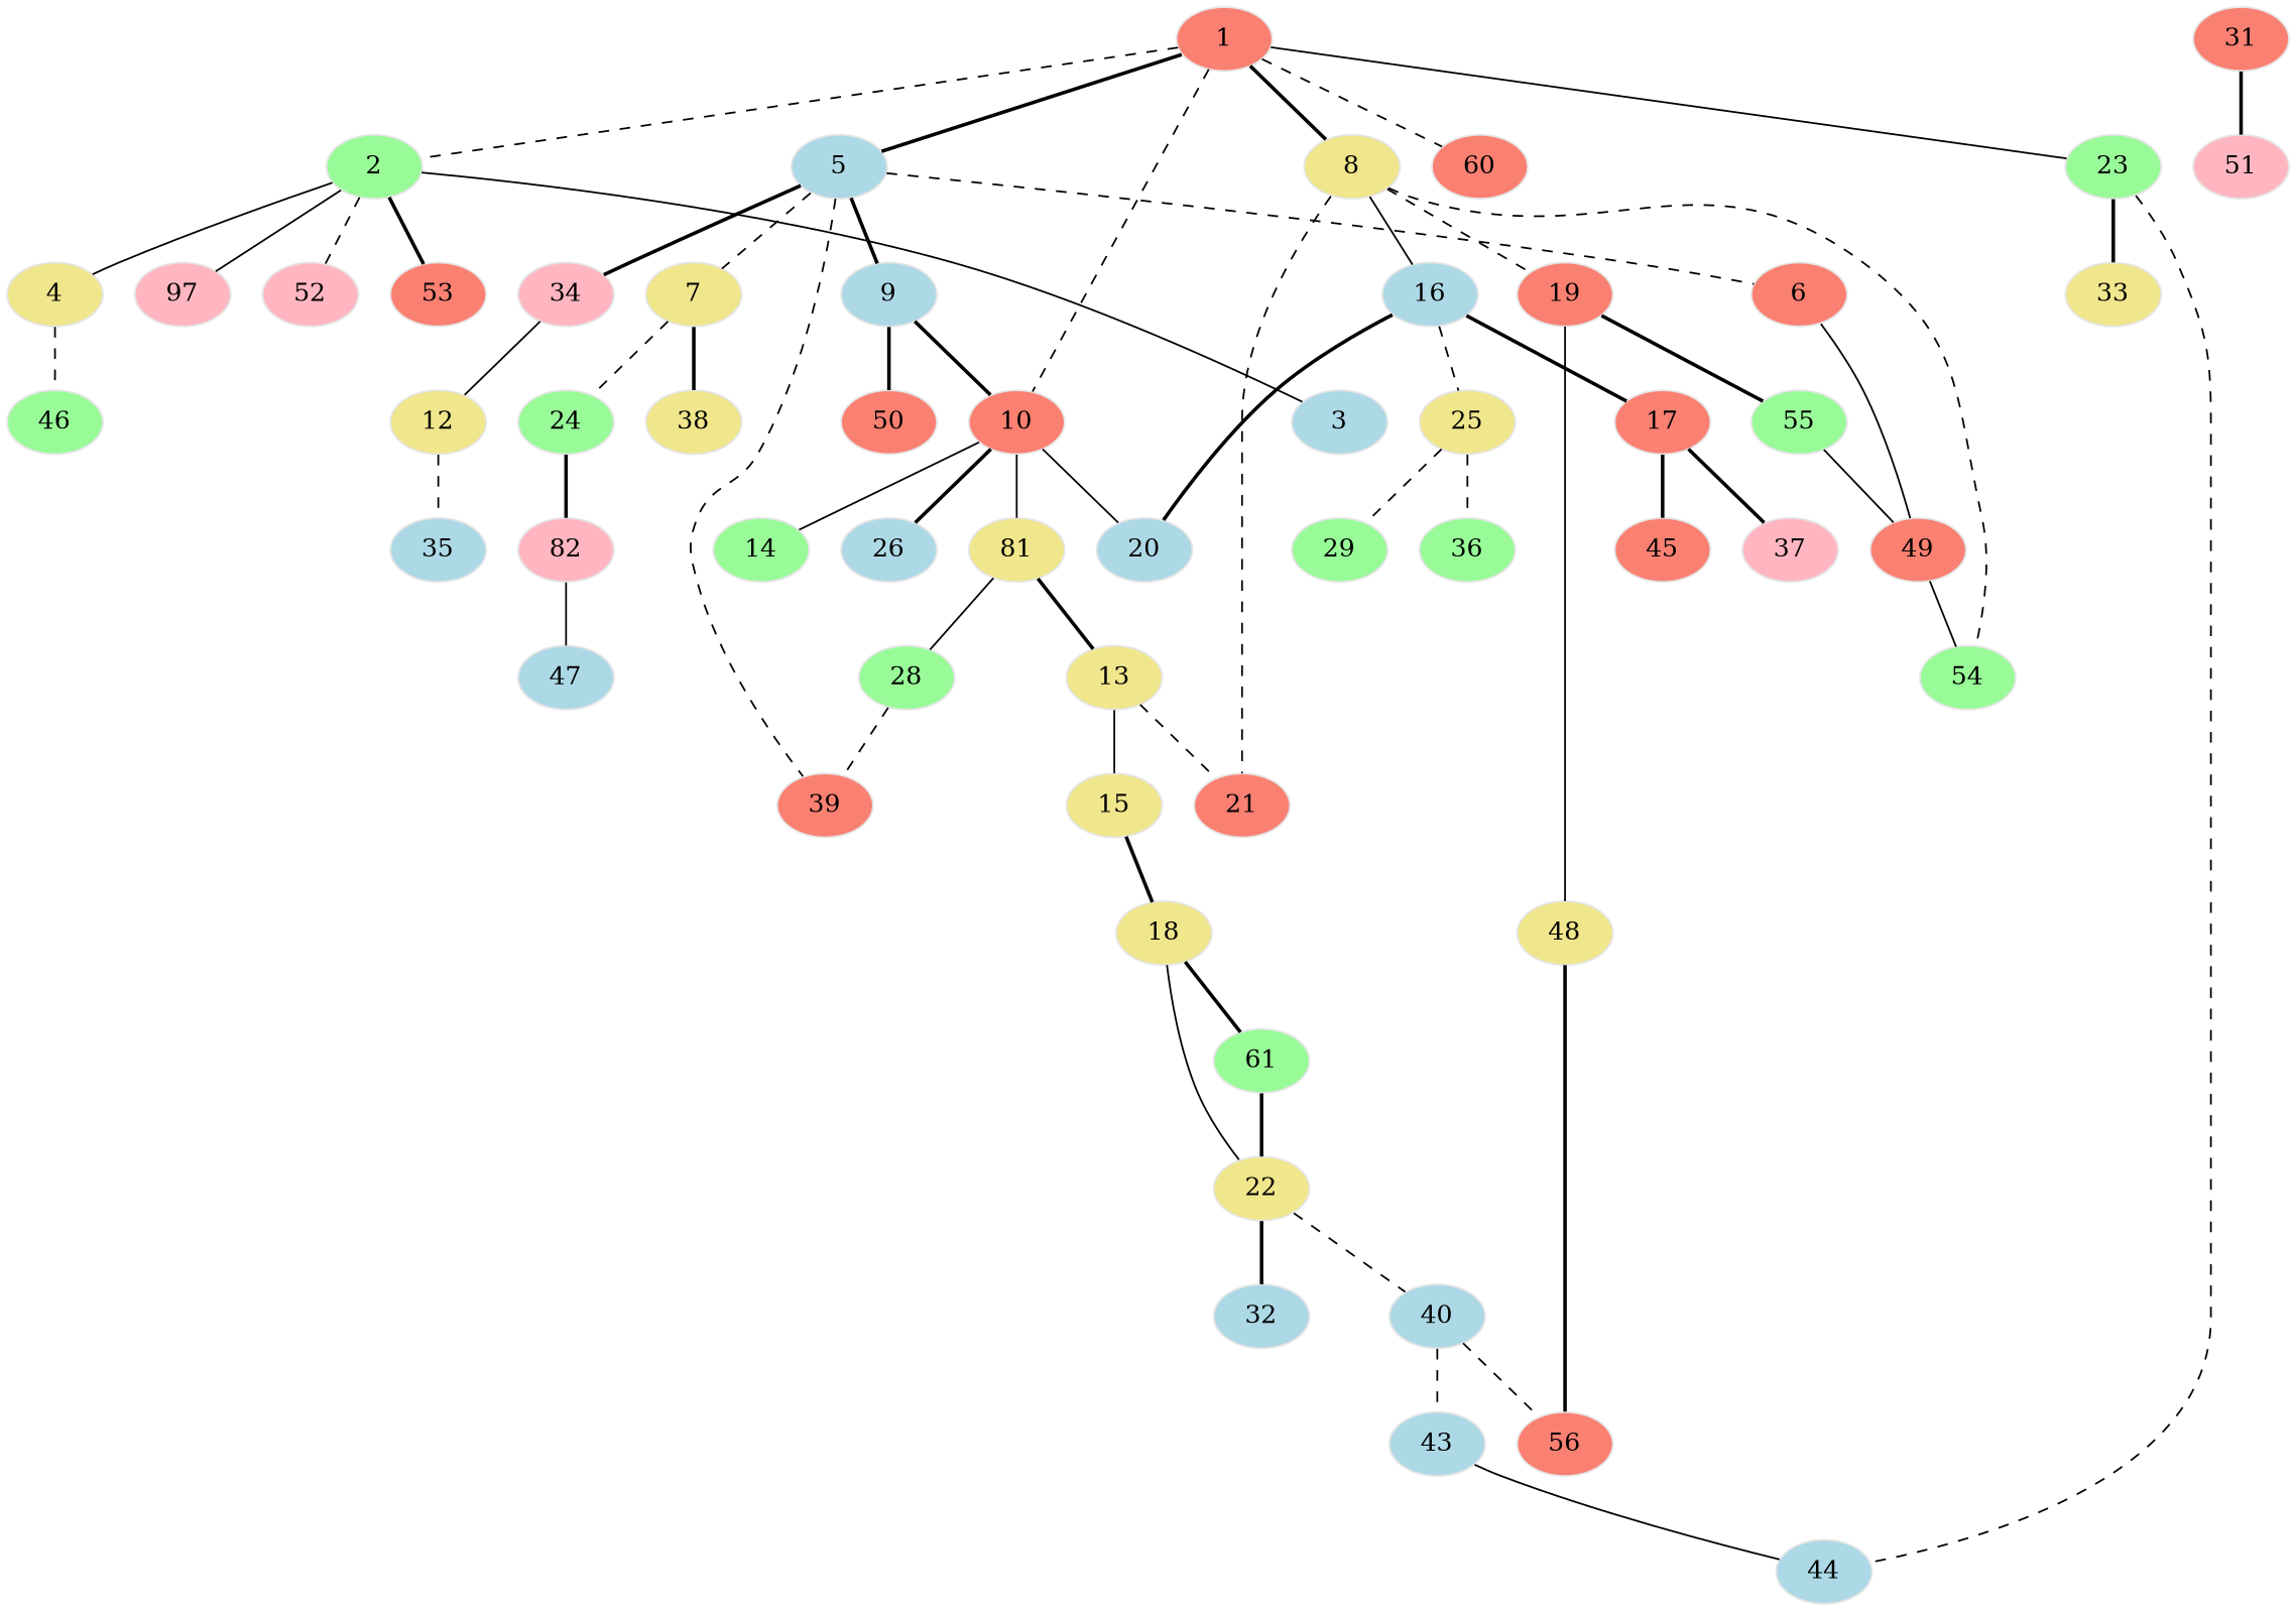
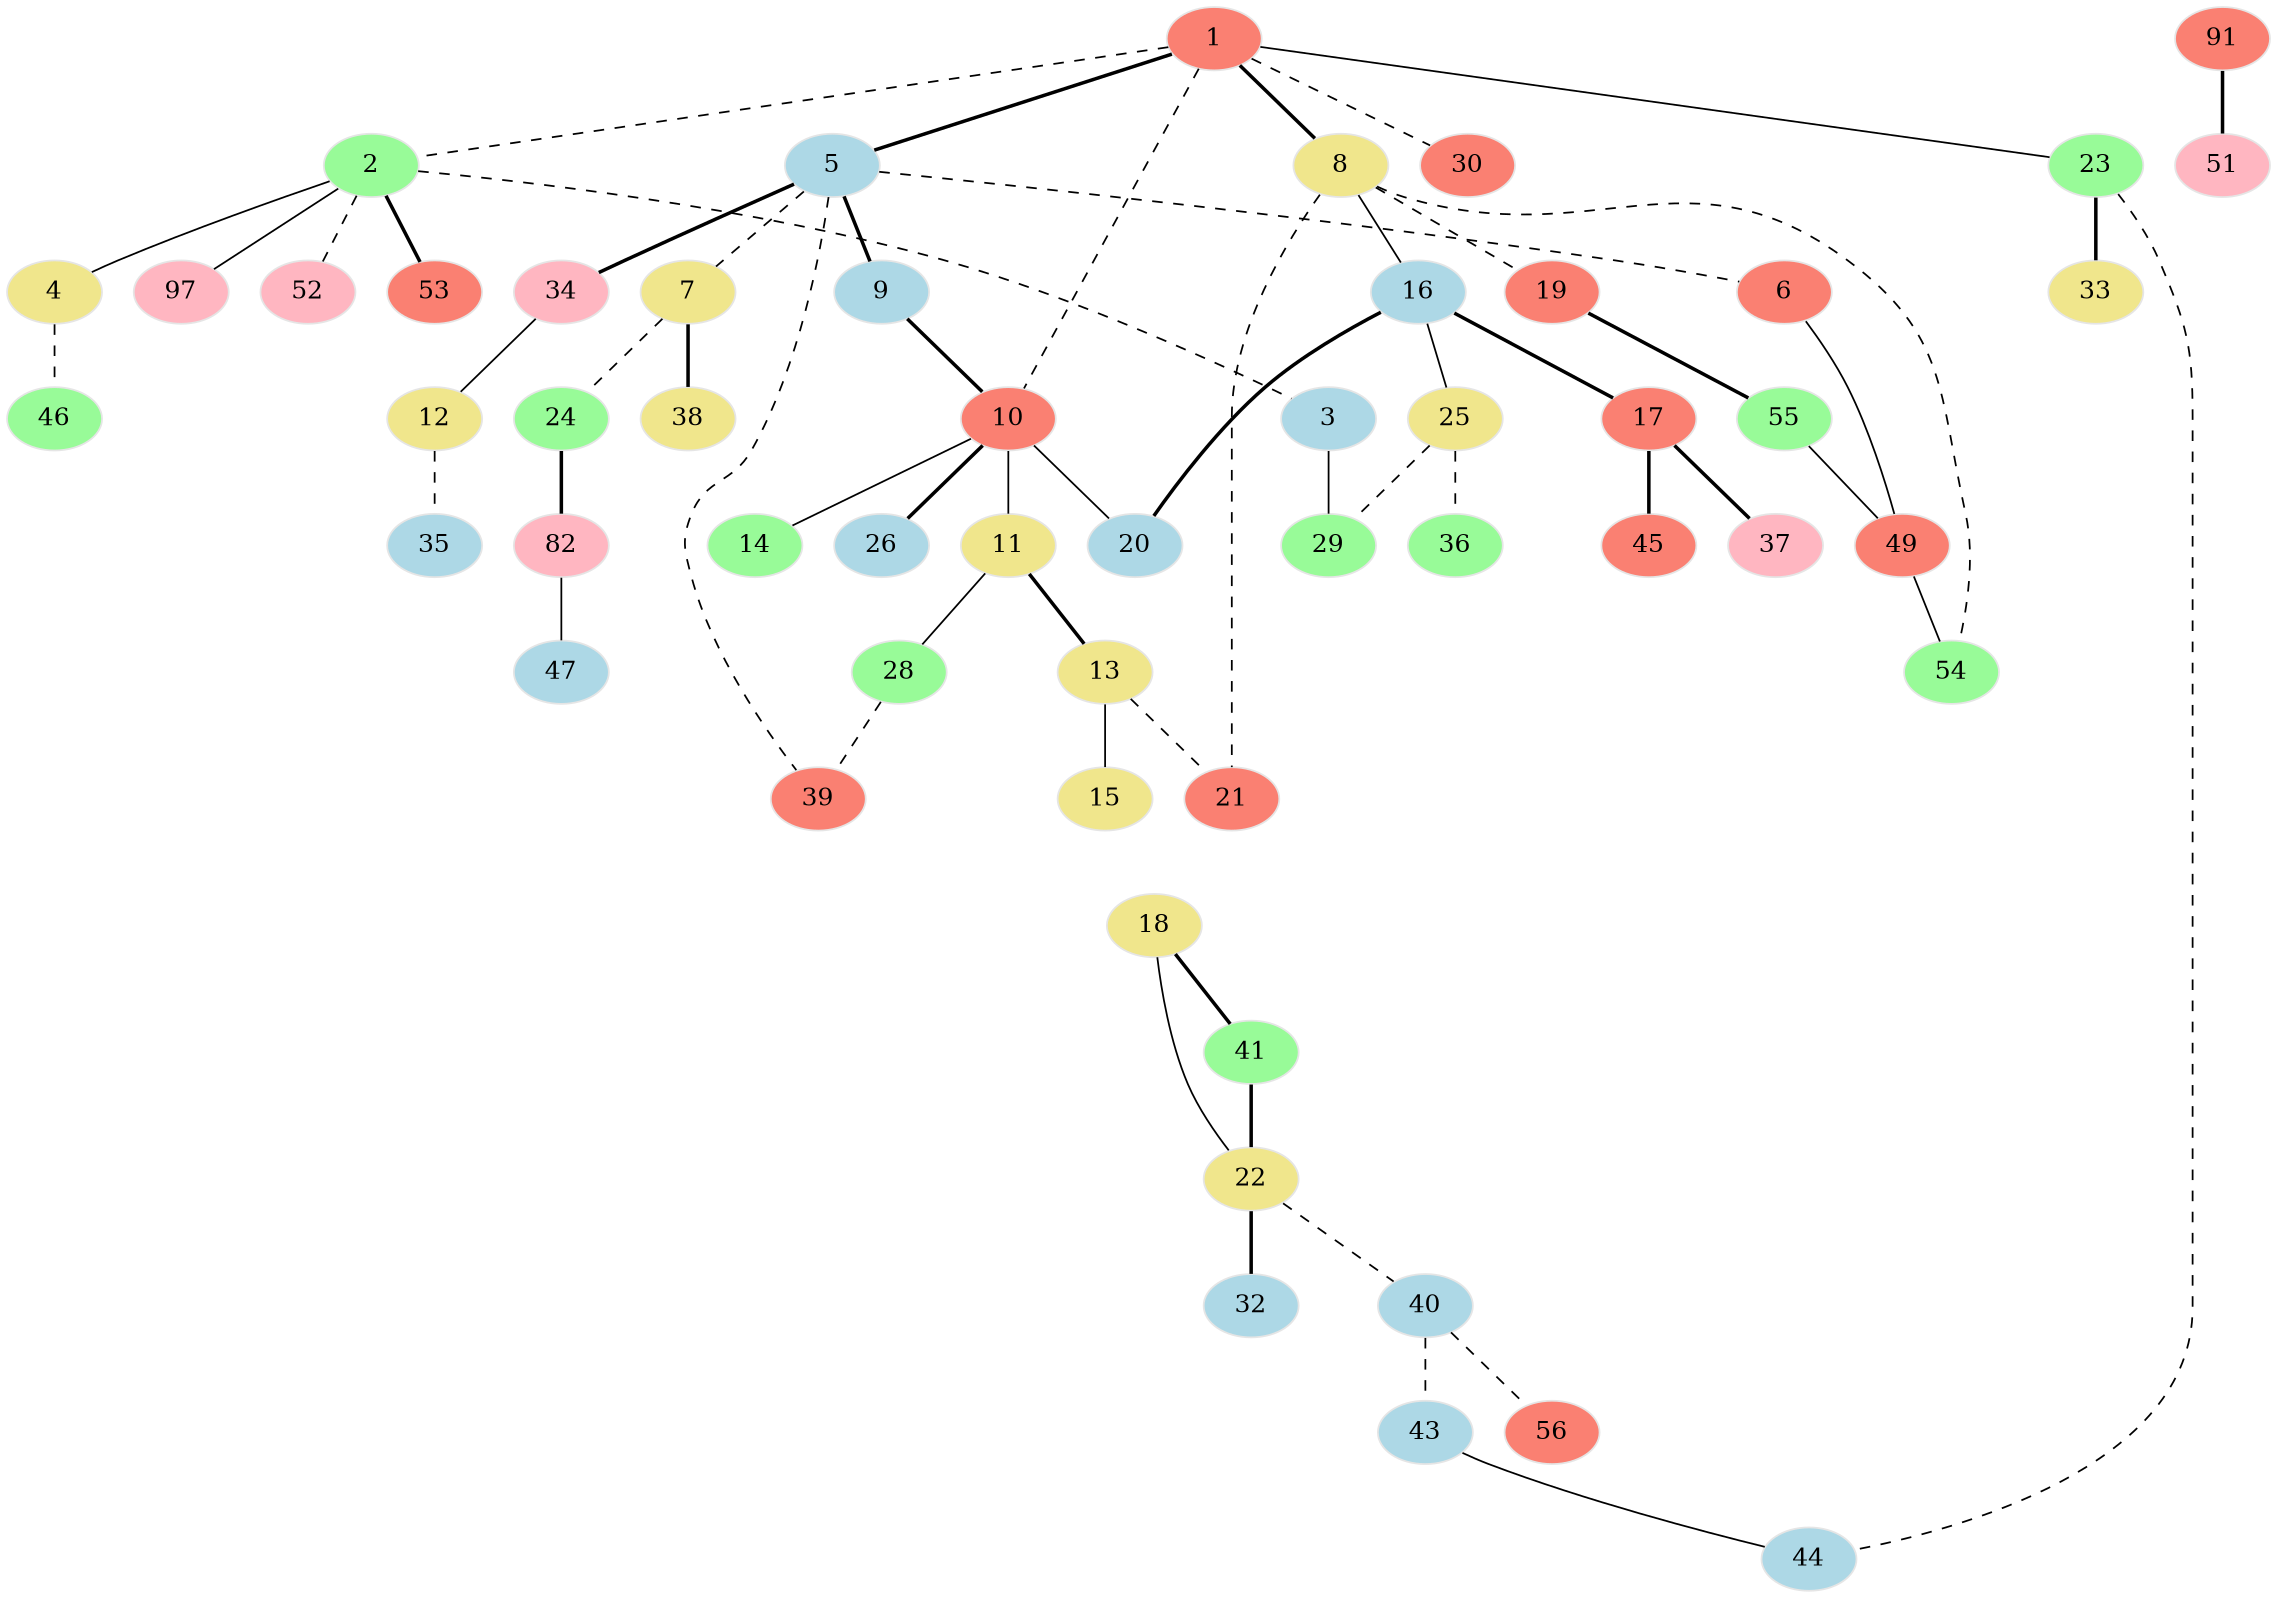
  graph {
    node [color=gray90 fillcolor=salmon style=filled]
    edge [style=bold]
    2 [fillcolor=palegreen]
    1
    5 [fillcolor=lightblue]
    8 [fillcolor=khaki]
    10
-   30 [label=60]
+   30
    23 [fillcolor=palegreen]
    3 [fillcolor=lightblue]
    4 [fillcolor=khaki]
    n10 [fillcolor=lightpink label=97]
    52 [fillcolor=lightpink]
    53
    6
    7 [fillcolor=khaki]
    9 [fillcolor=lightblue]
    34 [fillcolor=lightpink]
    39
    16 [fillcolor=lightblue]
    19
    21
    54 [fillcolor=palegreen]
-   11 [fillcolor=khaki label=81]
+   11 [fillcolor=khaki]
    14 [fillcolor=palegreen]
    20 [fillcolor=lightblue]
    26 [fillcolor=lightblue]
    29 [fillcolor=palegreen]
    46 [fillcolor=palegreen]
    51 [fillcolor=lightpink]
-   31
+   31 [label=91]
    49
    24 [fillcolor=palegreen]
    38 [fillcolor=khaki]
-   50
    33 [fillcolor=khaki]
    44 [fillcolor=lightblue]
    12 [fillcolor=khaki]
    n37 [fillcolor=lightpink label=82]
    36 [fillcolor=palegreen]
    17
    25 [fillcolor=khaki]
-   48 [fillcolor=khaki]
    55 [fillcolor=palegreen]
    35 [fillcolor=lightblue]
    13 [fillcolor=khaki]
    28 [fillcolor=palegreen]
    15 [fillcolor=khaki]
    18 [fillcolor=khaki]
    22 [fillcolor=khaki]
-   41 [fillcolor=palegreen label=61]
+   41 [fillcolor=palegreen]
    37 [fillcolor=lightpink]
    45
    32 [fillcolor=lightblue]
    40 [fillcolor=lightblue]
    56
    43 [fillcolor=lightblue]
    47 [fillcolor=lightblue]
-   2 -- 3 [style=solid]
+   2 -- 3 [style=dashed]
    2 -- 4 [style=solid]
    2 -- n10 [style=solid]
    2 -- 52 [style=dashed]
    2 -- 53
    1 -- 2 [style=dashed]
    1 -- 5
    1 -- 8
    1 -- 10 [style=dashed]
    1 -- 30 [style=dashed]
    1 -- 23 [style=solid]
    5 -- 6 [style=dashed]
    5 -- 7 [style=dashed]
    5 -- 9
    5 -- 34
    5 -- 39 [style=dashed]
    8 -- 16 [style=solid]
    8 -- 19 [style=dashed]
    8 -- 21 [style=dashed]
    8 -- 54 [style=dashed]
    10 -- 11 [style=solid]
    10 -- 14 [style=solid]
    10 -- 20 [style=solid]
    10 -- 26
    23 -- 33
    23 -- 44 [style=dashed]
+   3 -- 29 [style=solid]
    4 -- 46 [style=dashed]
    6 -- 49 [style=solid]
    7 -- 24 [style=dashed]
    7 -- 38
    9 -- 10
-   9 -- 50
    34 -- 12 [style=solid]
    16 -- 20
    16 -- 17
-   16 -- 25 [style=dashed]
-   19 -- 48 [style=solid]
+   16 -- 25 [style=solid]
    19 -- 55
    11 -- 13
    11 -- 28 [style=solid]
    31 -- 51
    49 -- 54 [style=solid]
    24 -- n37
    12 -- 35 [style=dashed]
    n37 -- 47 [style=solid]
    17 -- 37
    17 -- 45
    25 -- 29 [style=dashed]
    25 -- 36 [style=dashed]
-   48 -- 56
    55 -- 49 [style=solid]
    13 -- 21 [style=dashed]
    13 -- 15 [style=solid]
    28 -- 39 [style=dashed]
-   15 -- 18
    18 -- 22 [style=solid]
    18 -- 41
    22 -- 32
    22 -- 40 [style=dashed]
    41 -- 22
    40 -- 56 [style=dashed]
    40 -- 43 [style=dashed]
    43 -- 44 [style=solid]
  }
